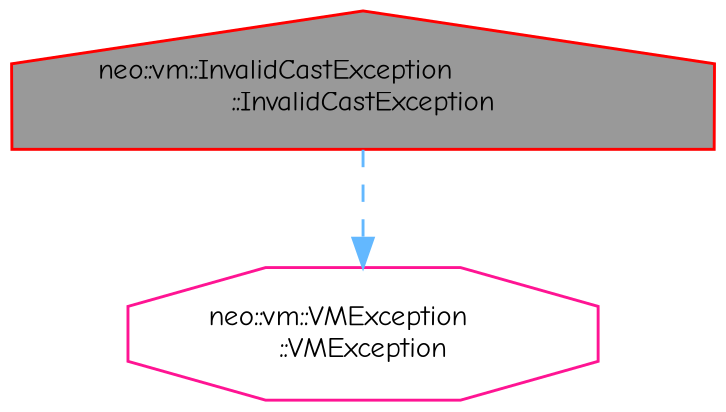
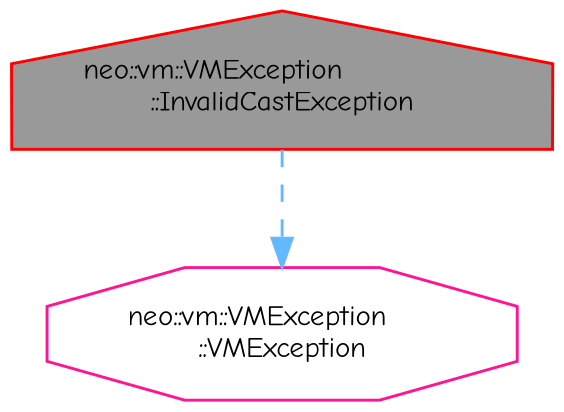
  digraph {
    rankdir=TB
    fontname="Comic Neue"
    node [fontname="Comic Neue" fontsize=10 style=filled]
-   n1 [color=red fillcolor=grey60 fontcolor=black height=0.2 label="neo::vm::InvalidCastException\l::InvalidCastException" shape=house width=0.4]
+   n1 [color=red fillcolor=grey60 fontcolor=black height=0.2 label="neo::vm::VMException\l::InvalidCastException" shape=house width=0.4]
    n2 [color=deeppink fillcolor=white height=0.2 label="neo::vm::VMException\l::VMException" shape=octagon width=0.4]
    n1 -> n2 [color=steelblue1 fontname="Comic Neue" fontsize=10 labelfontname=Helvetica labelfontsize=10 style=dashed]
  }
